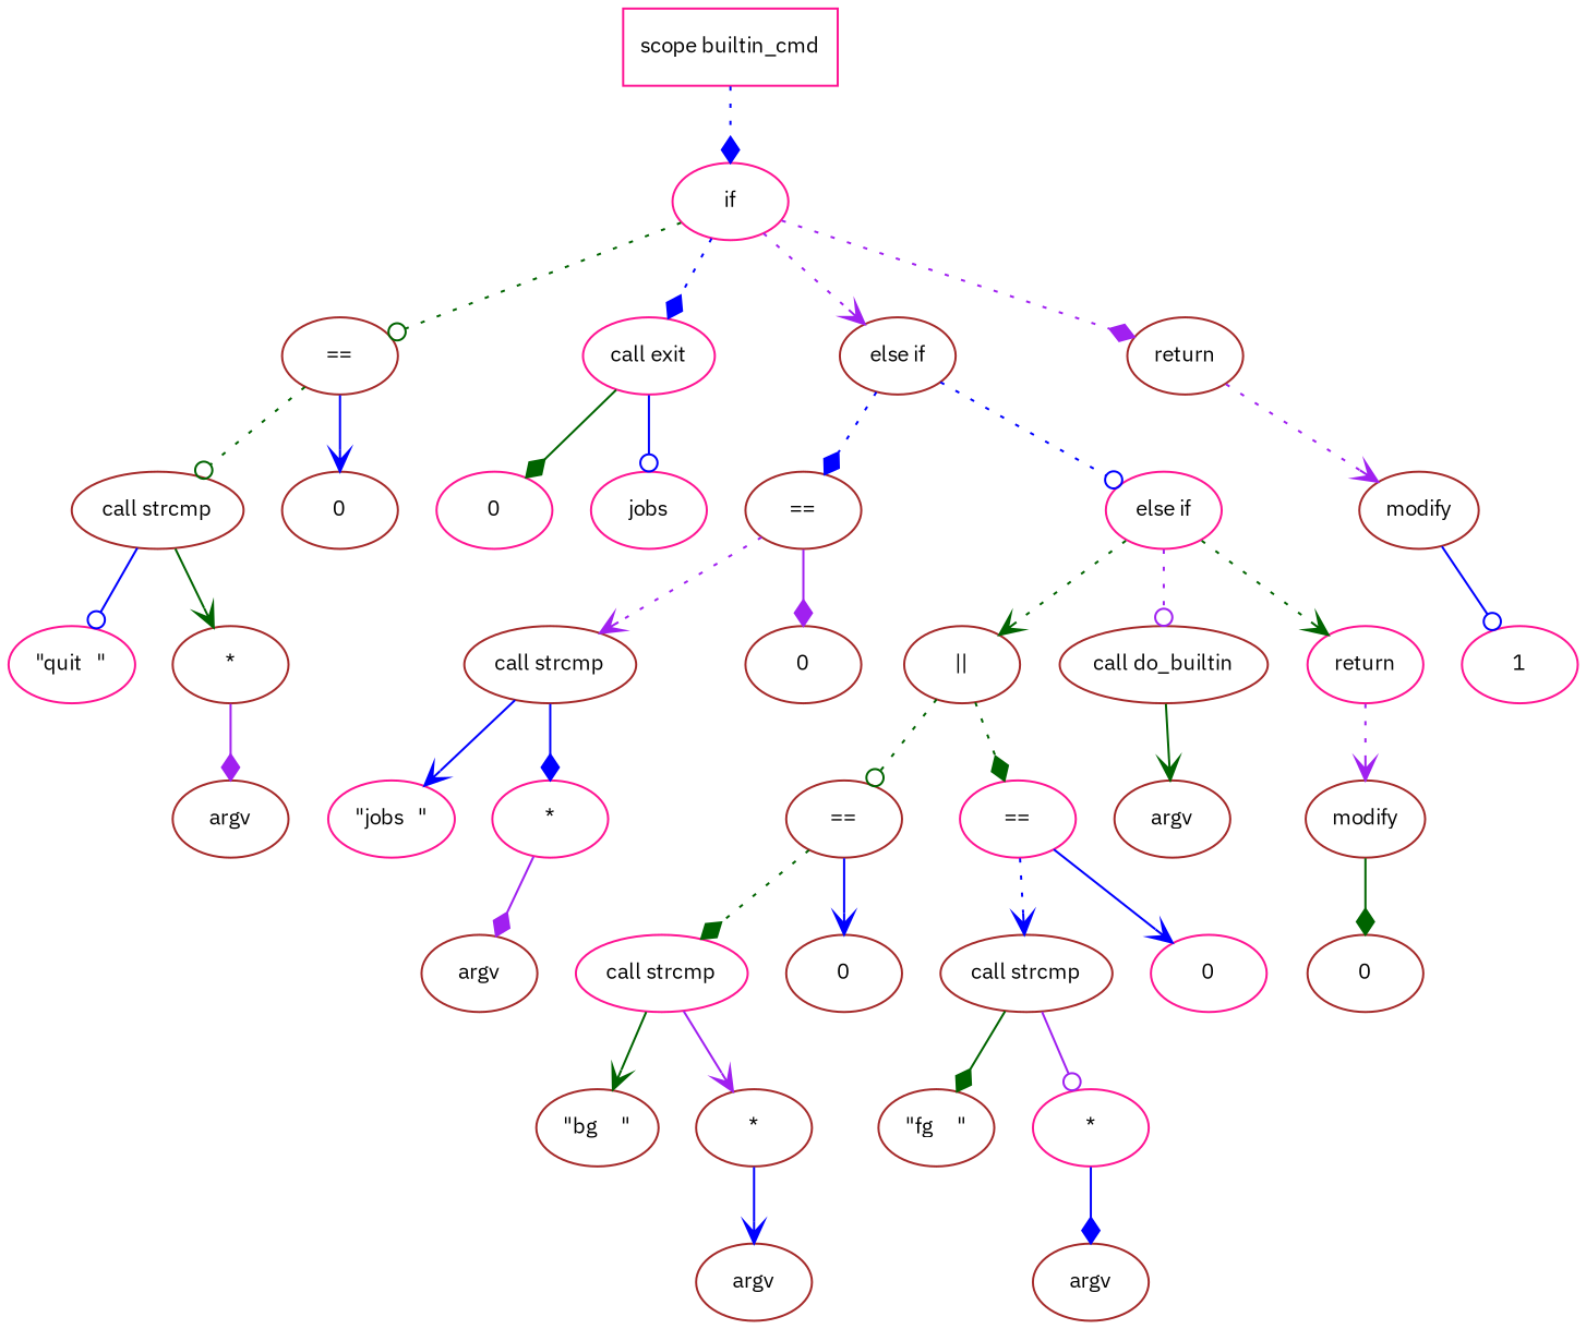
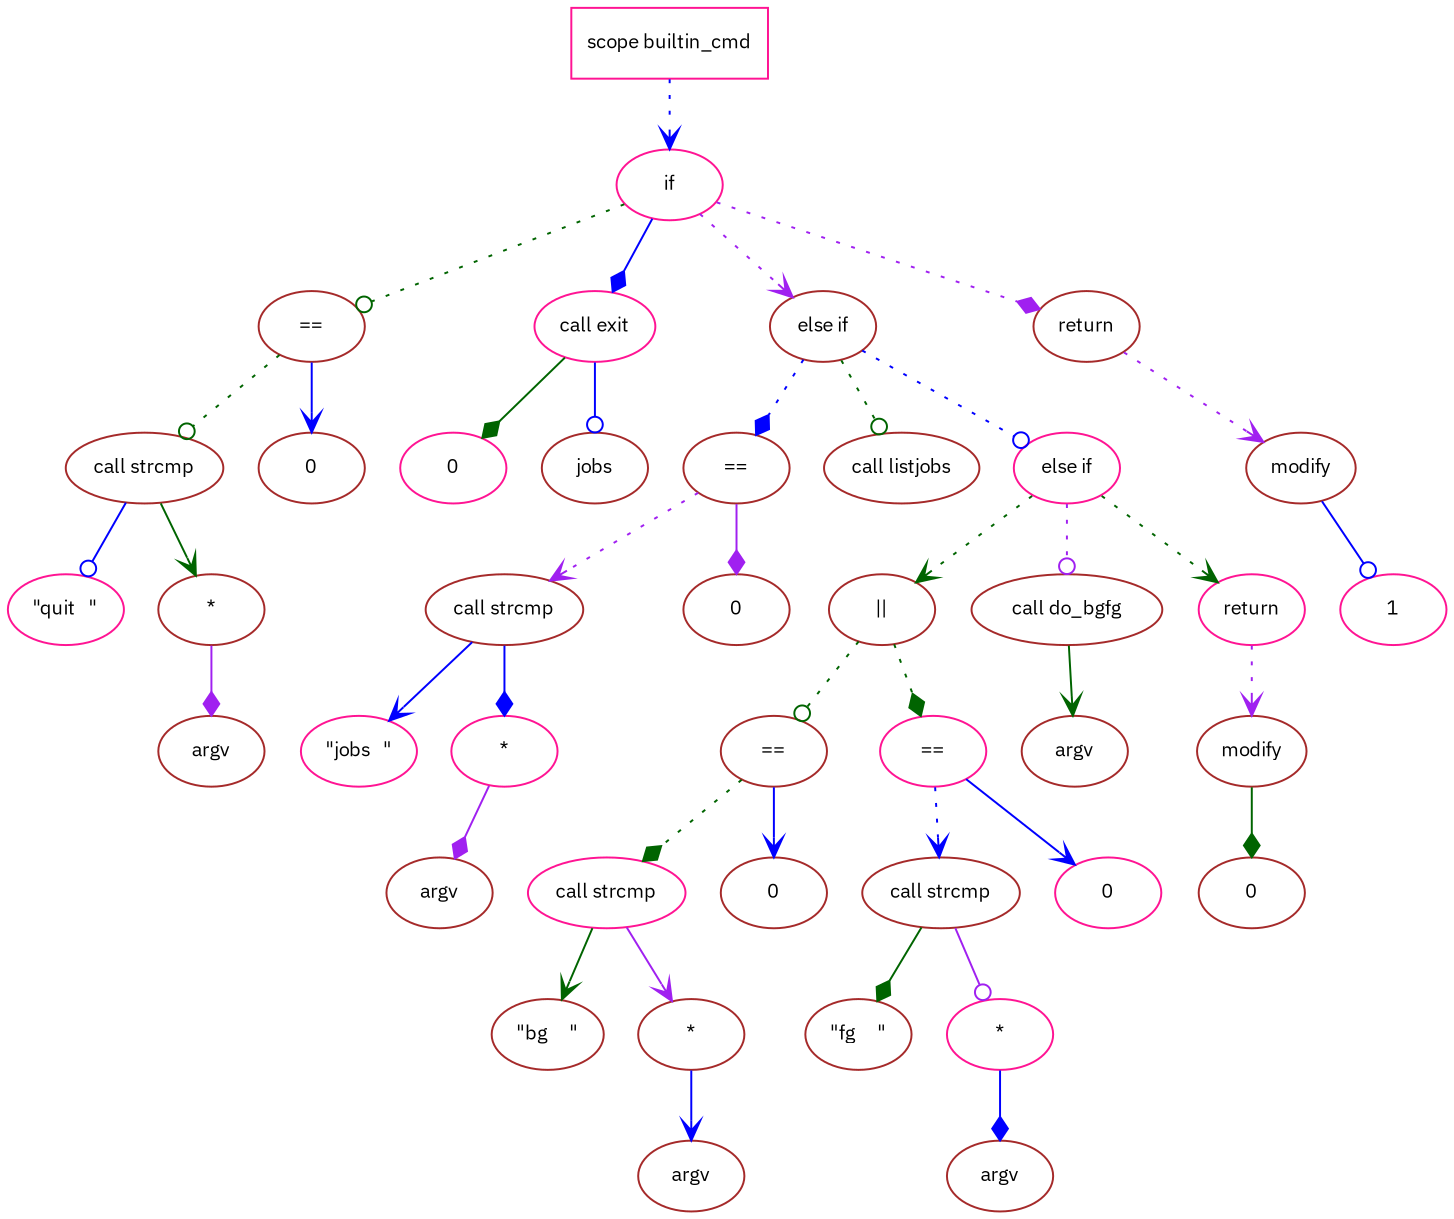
  digraph {
    fontname="IBM Plex Sans"
    fontsize=10
    node [color=brown fontname="IBM Plex Sans" fontsize=10 shape=ellipse]
    edge [arrowhead=vee color=blue fontname="IBM Plex Sans" fontsize=10]
    n1 [color=deeppink label="scope builtin_cmd" shape=box]
    n2 [color=deeppink label=if]
    n3 [label="=="]
    n4 [color=deeppink label="call exit"]
    n5 [label="else if"]
    n6 [label=return]
    n7 [label="call strcmp"]
    n8 [label=0]
    n9 [color=deeppink label=0]
-   n10 [color=deeppink label=jobs]
+   n10 [label=jobs]
    n11 [label="=="]
+   n12 [label="call listjobs"]
    n13 [color=deeppink label="else if"]
    n14 [label=modify]
    n15 [color=deeppink label="\"quit   \""]
    n16 [label="*"]
    n17 [label=argv]
    n18 [label="call strcmp"]
    n19 [label=0]
    n20 [label="||"]
-   n21 [label="call do_builtin"]
+   n21 [label="call do_bgfg"]
    n22 [color=deeppink label=return]
    n23 [color=deeppink label="\"jobs   \""]
    n24 [color=deeppink label="*"]
    n25 [label=argv]
    n26 [label="=="]
    n27 [color=deeppink label="=="]
    n28 [label=argv]
    n29 [label=modify]
    n30 [color=deeppink label="call strcmp"]
    n31 [label=0]
    n32 [label="call strcmp"]
    n33 [color=deeppink label=0]
    n34 [label="\"bg     \""]
    n35 [label="*"]
    n36 [label=argv]
    n37 [label="\"fg     \""]
    n38 [color=deeppink label="*"]
    n39 [label=argv]
    n40 [label=0]
    n41 [color=deeppink label=1]
-   n1 -> n2 [arrowhead=diamond style=dotted]
+   n1 -> n2 [style=dotted]
    n2 -> n3 [arrowhead=odot color=darkgreen style=dotted]
-   n2 -> n4 [arrowhead=diamond style=dotted]
+   n2 -> n4 [arrowhead=diamond style=solid]
    n2 -> n5 [color=purple style=dotted]
    n2 -> n6 [arrowhead=diamond color=purple style=dotted]
    n3 -> n7 [arrowhead=odot color=darkgreen style=dotted]
    n3 -> n8
    n4 -> n9 [arrowhead=diamond color=darkgreen]
    n4 -> n10 [arrowhead=odot]
    n5 -> n11 [arrowhead=diamond style=dotted]
+   n5 -> n12 [arrowhead=odot color=darkgreen style=dotted]
    n5 -> n13 [arrowhead=odot style=dotted]
    n6 -> n14 [color=purple style=dotted]
    n7 -> n15 [arrowhead=odot]
    n7 -> n16 [color=darkgreen]
    n11 -> n18 [color=purple style=dotted]
    n11 -> n19 [arrowhead=diamond color=purple]
    n13 -> n20 [color=darkgreen style=dotted]
    n13 -> n21 [arrowhead=odot color=purple style=dotted]
    n13 -> n22 [color=darkgreen style=dotted]
    n14 -> n41 [arrowhead=odot]
    n16 -> n17 [arrowhead=diamond color=purple]
    n18 -> n23
    n18 -> n24 [arrowhead=diamond]
    n20 -> n26 [arrowhead=odot color=darkgreen style=dotted]
    n20 -> n27 [arrowhead=diamond color=darkgreen style=dotted]
    n21 -> n28 [color=darkgreen]
    n22 -> n29 [color=purple style=dotted]
    n24 -> n25 [arrowhead=diamond color=purple]
    n26 -> n30 [arrowhead=diamond color=darkgreen style=dotted]
    n26 -> n31
    n27 -> n32 [style=dotted]
    n27 -> n33
    n29 -> n40 [arrowhead=diamond color=darkgreen]
    n30 -> n34 [color=darkgreen]
    n30 -> n35 [color=purple]
    n32 -> n37 [arrowhead=diamond color=darkgreen]
    n32 -> n38 [arrowhead=odot color=purple]
    n35 -> n36
    n38 -> n39 [arrowhead=diamond]
  }
